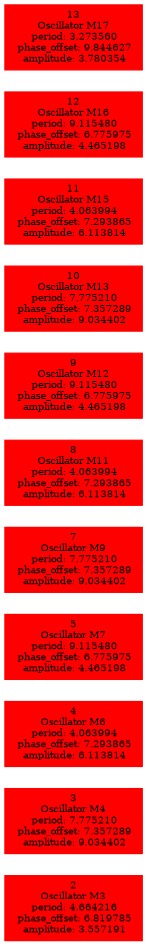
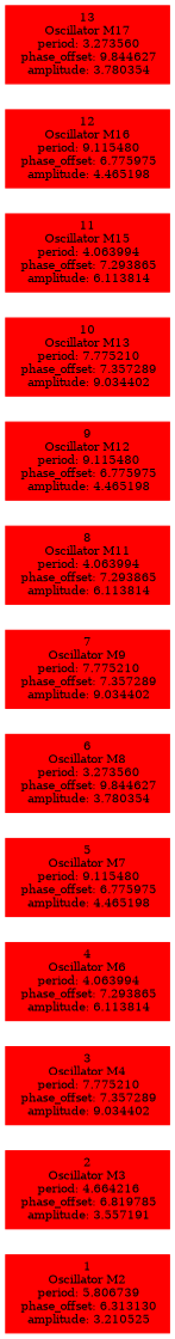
  digraph {
    forcelabels=true
    rankdir=LR
    node [color=red fontsize=8 shape=box style=filled]
+   n1 [label=<1<BR />Oscillator M2<BR /> period: 5.806739<BR /> phase_offset: 6.313130<BR /> amplitude: 3.210525>]
    n2 [label=<2<BR />Oscillator M3<BR /> period: 4.664216<BR /> phase_offset: 6.819785<BR /> amplitude: 3.557191>]
    n3 [label=<3<BR />Oscillator M4<BR /> period: 7.775210<BR /> phase_offset: 7.357289<BR /> amplitude: 9.034402>]
    n4 [label=<4<BR />Oscillator M6<BR /> period: 4.063994<BR /> phase_offset: 7.293865<BR /> amplitude: 6.113814>]
    n5 [label=<5<BR />Oscillator M7<BR /> period: 9.115480<BR /> phase_offset: 6.775975<BR /> amplitude: 4.465198>]
+   n6 [label=<6<BR />Oscillator M8<BR /> period: 3.273560<BR /> phase_offset: 9.844627<BR /> amplitude: 3.780354>]
    n7 [label=<7<BR />Oscillator M9<BR /> period: 7.775210<BR /> phase_offset: 7.357289<BR /> amplitude: 9.034402>]
    n8 [label=<8<BR />Oscillator M11<BR /> period: 4.063994<BR /> phase_offset: 7.293865<BR /> amplitude: 6.113814>]
    n9 [label=<9<BR />Oscillator M12<BR /> period: 9.115480<BR /> phase_offset: 6.775975<BR /> amplitude: 4.465198>]
    n10 [label=<10<BR />Oscillator M13<BR /> period: 7.775210<BR /> phase_offset: 7.357289<BR /> amplitude: 9.034402>]
    n11 [label=<11<BR />Oscillator M15<BR /> period: 4.063994<BR /> phase_offset: 7.293865<BR /> amplitude: 6.113814>]
    n12 [label=<12<BR />Oscillator M16<BR /> period: 9.115480<BR /> phase_offset: 6.775975<BR /> amplitude: 4.465198>]
    n13 [label=<13<BR />Oscillator M17<BR /> period: 3.273560<BR /> phase_offset: 9.844627<BR /> amplitude: 3.780354>]
  }
